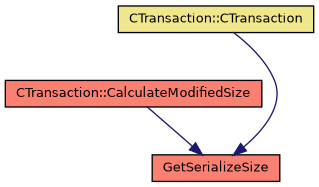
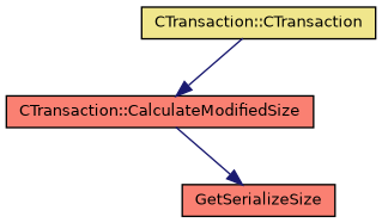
  digraph {
    rankdir=TB
    node [color=black fillcolor=salmon fontname=Helvetica fontsize=10 shape=record style=filled]
    edge [color=midnightblue fontname=Helvetica fontsize=10 labelfontname=Helvetica labelfontsize=10 style=solid]
    n1 [fillcolor=khaki fontcolor=black height=0.2 label="CTransaction::CTransaction" width=0.4]
    n2 [height=0.2 label="CTransaction::CalculateModifiedSize" width=0.4]
    n3 [height=0.2 label=GetSerializeSize width=0.4]
-   n1 -> n3
+   n1 -> n2
    n2 -> n3
  }
